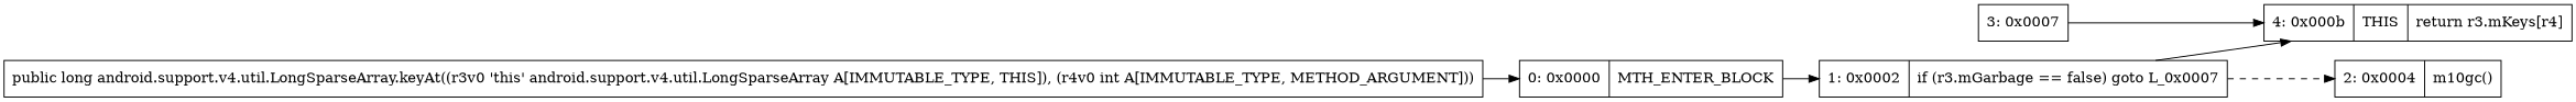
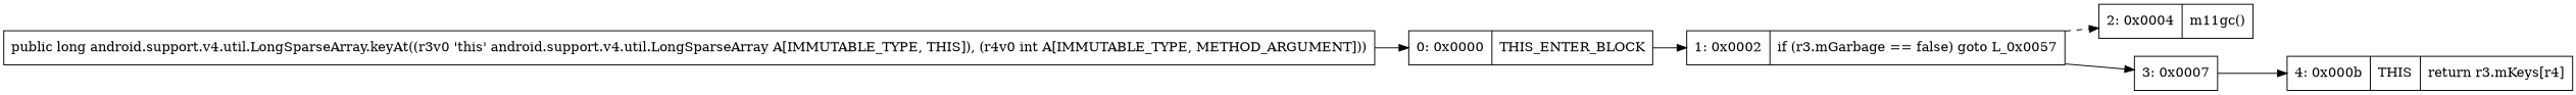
  digraph {
    rankdir=LR
    node [shape=record]
-   n1 [label="{0\:\ 0x0000|MTH_ENTER_BLOCK\l}"]
-   n2 [label="{1\:\ 0x0002|if (r3.mGarbage == false) goto L_0x0007\l}"]
-   n3 [label="{2\:\ 0x0004|m10gc()\l}"]
+   n1 [label="{0\:\ 0x0000|THIS_ENTER_BLOCK\l}"]
+   n2 [label="{1\:\ 0x0002|if (r3.mGarbage == false) goto L_0x0057\l}"]
+   n3 [label="{2\:\ 0x0004|m11gc()\l}"]
    n4 [label="{3\:\ 0x0007}"]
    n5 [label="{4\:\ 0x000b|THIS\l|return r3.mKeys[r4]\l}"]
    n6 [label="{public long android.support.v4.util.LongSparseArray.keyAt((r3v0 'this' android.support.v4.util.LongSparseArray A[IMMUTABLE_TYPE, THIS]), (r4v0 int A[IMMUTABLE_TYPE, METHOD_ARGUMENT])) }"]
    n1 -> n2
    n2 -> n3 [style=dashed]
-   n2 -> n5
+   n2 -> n4
    n4 -> n5
    n6 -> n1
  }
